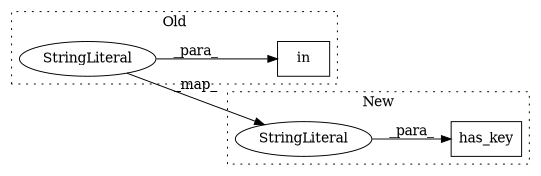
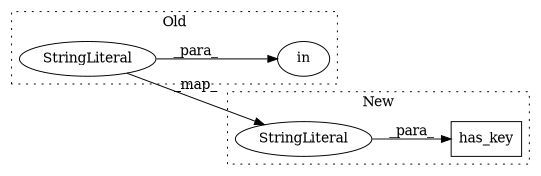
  digraph {
    rankdir=LR
    node [a=45 l=14 s=479 shape=box]
-   n1 [a=105 l=31 label=in]
+   n1 [a=105 l=31 label=in shape=ellipse]
    n2 [label=StringLiteral shape=ellipse]
    n3 [a=32 l="8,1" label=has_key s="491,513"]
    n4 [label=StringLiteral s=499 shape=ellipse]
    subgraph cluster_1 {
      label=Old
      style=dotted
      n1
      n2
    }
    subgraph cluster_2 {
      label=New
      style=dotted
      n3
      n4
    }
    n2 -> n1 [label=_para_]
    n2 -> n4 [label=_map_]
    n4 -> n3 [label=_para_]
  }
